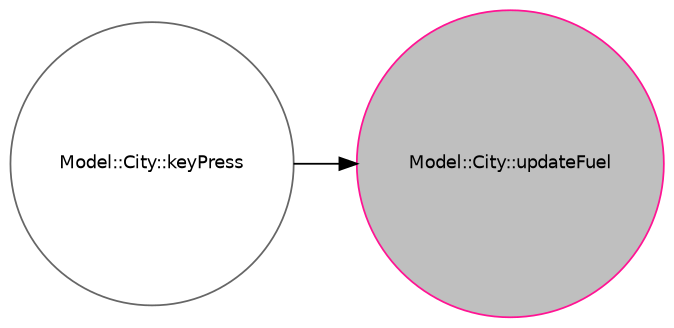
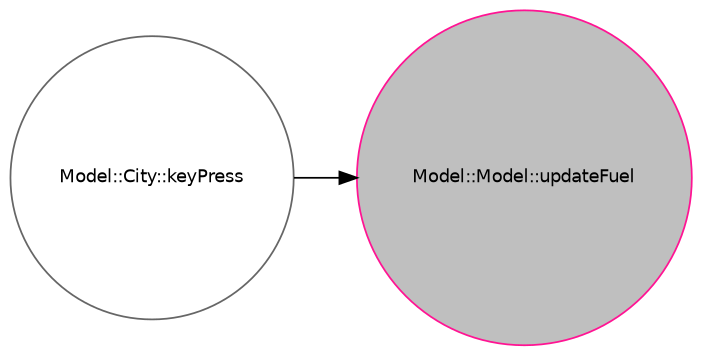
  digraph {
    rankdir=RL
    node [fontname=Helvetica fontsize=10 shape=circle style=filled]
-   n1 [color=deeppink fillcolor=grey75 fontcolor=black height=0.2 label="Model::City::updateFuel" width=0.4]
+   n1 [color=deeppink fillcolor=grey75 fontcolor=black height=0.2 label="Model::Model::updateFuel" width=0.4]
    n2 [color=gray40 fillcolor=white height=0.2 label="Model::City::keyPress" width=0.4]
    n1 -> n2 [color=black dir=back fontname=Helvetica fontsize=10 labelfontname=Helvetica labelfontsize=10 style=solid]
  }
